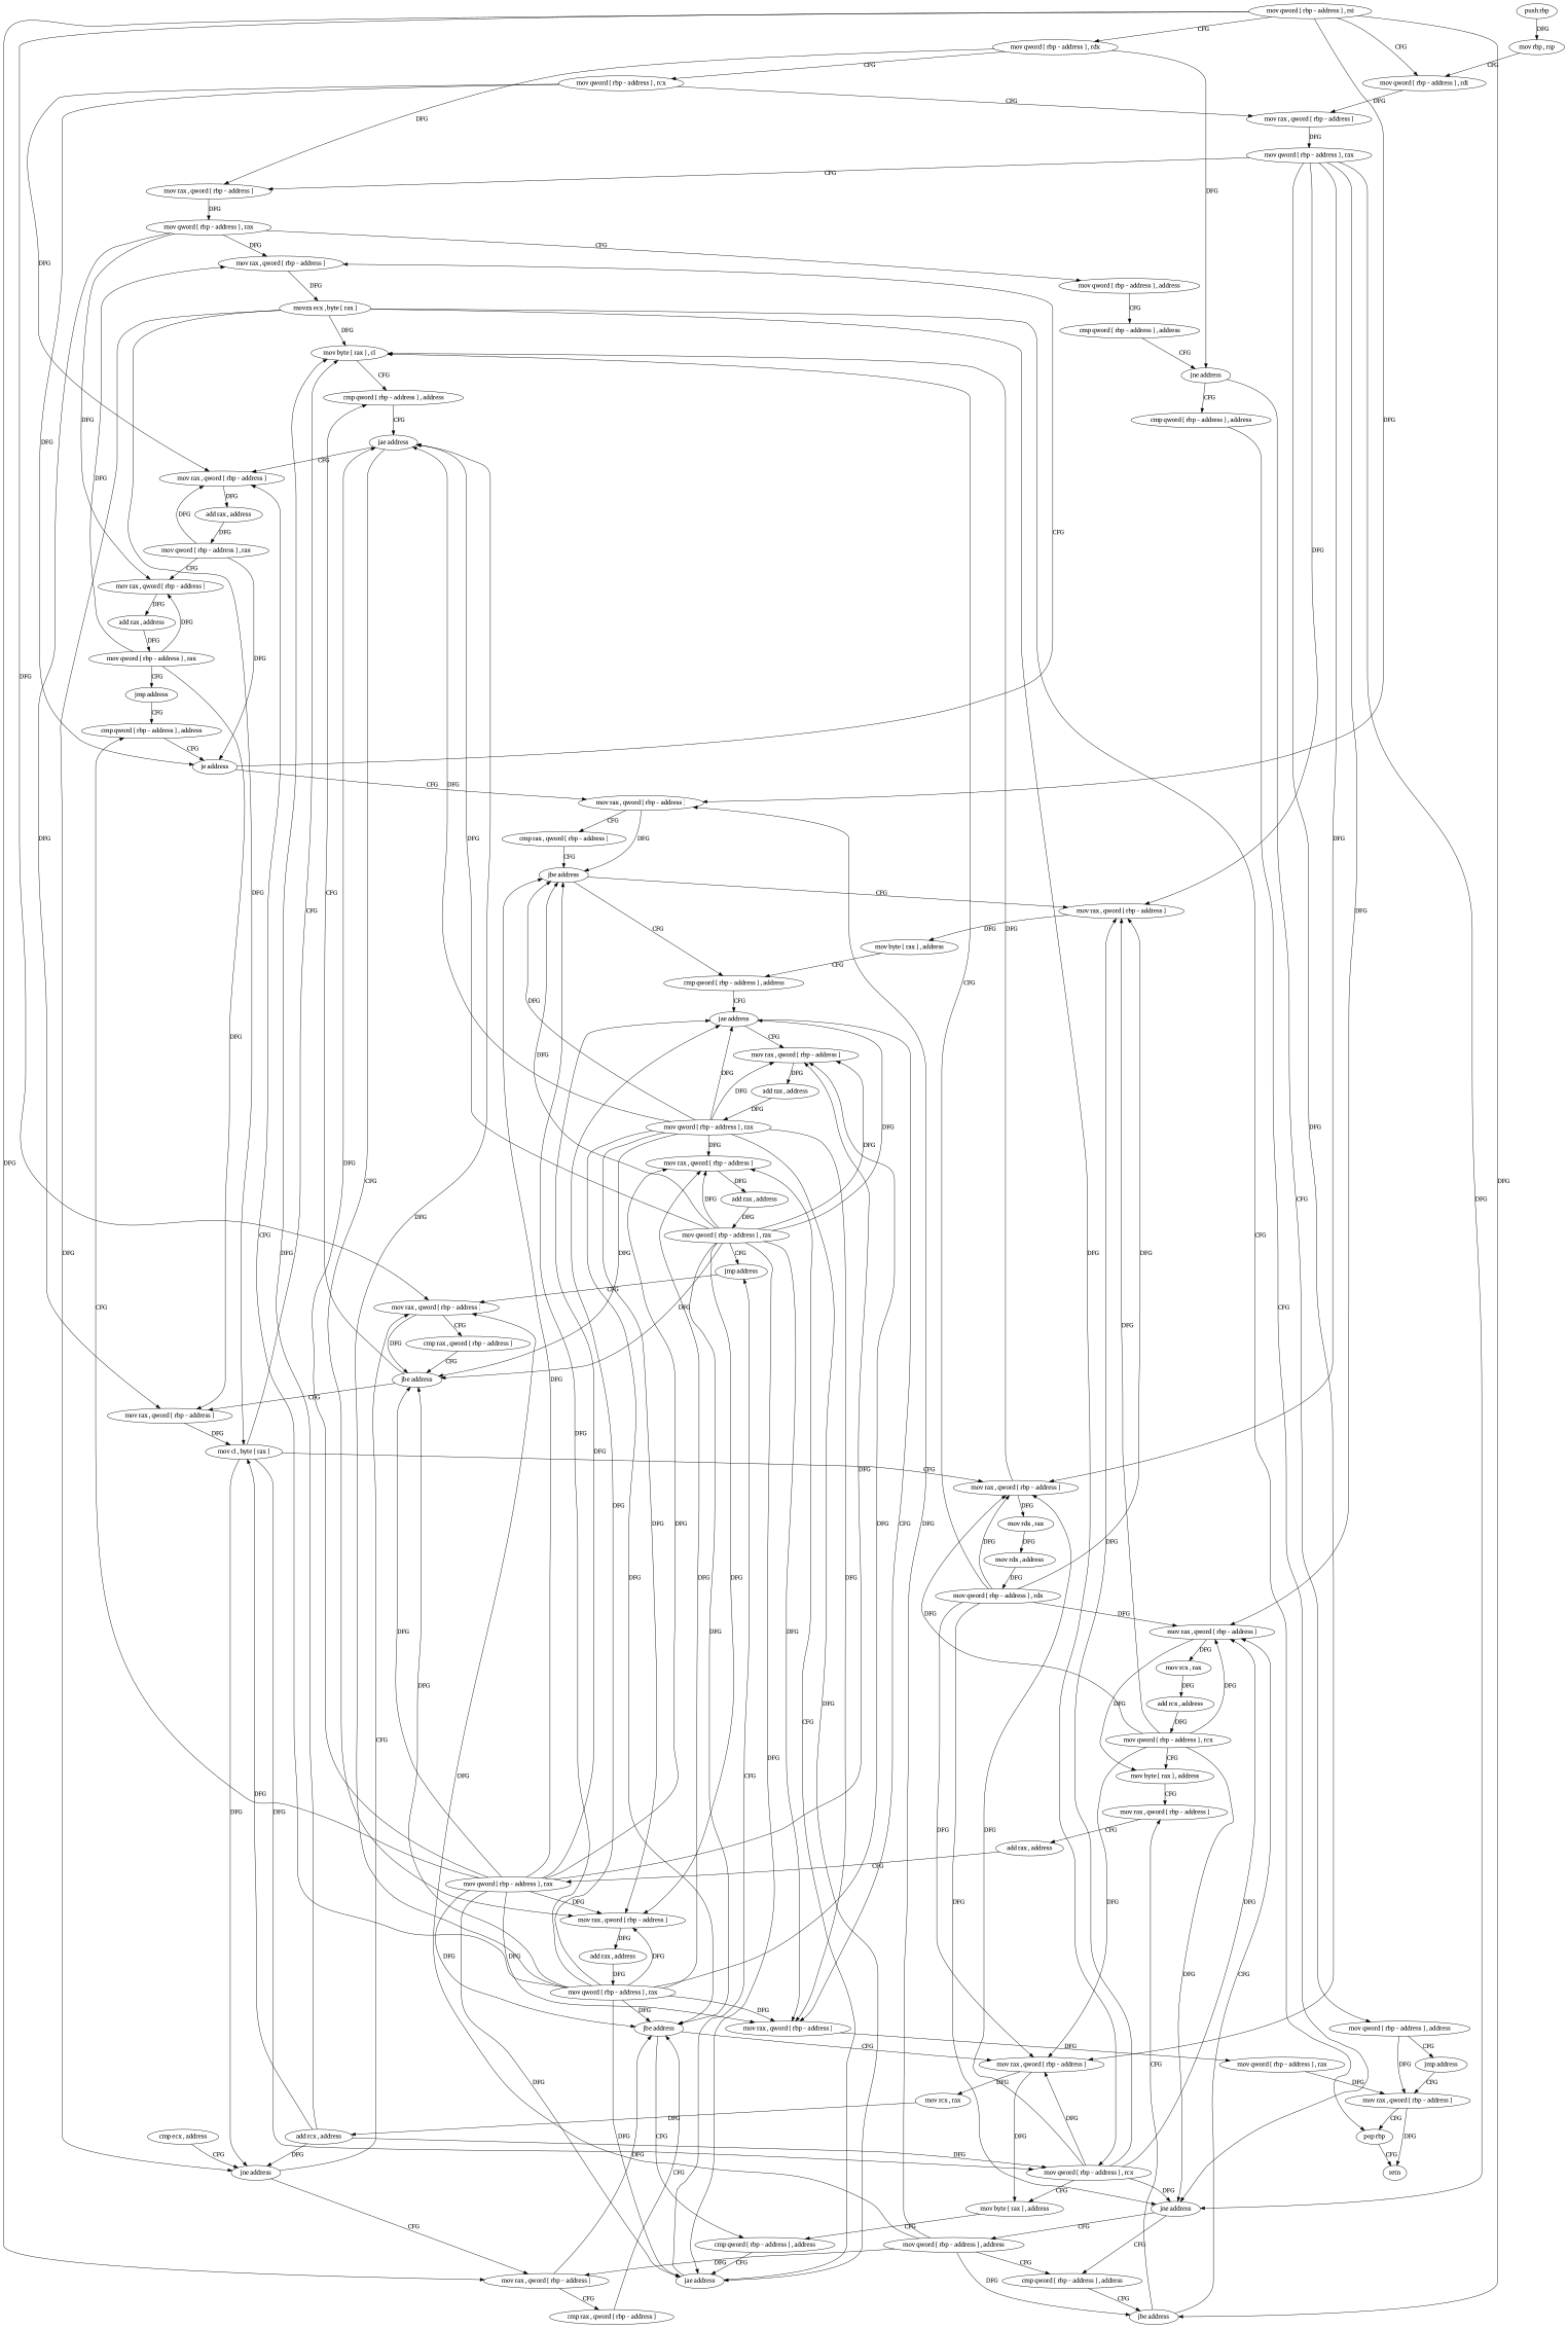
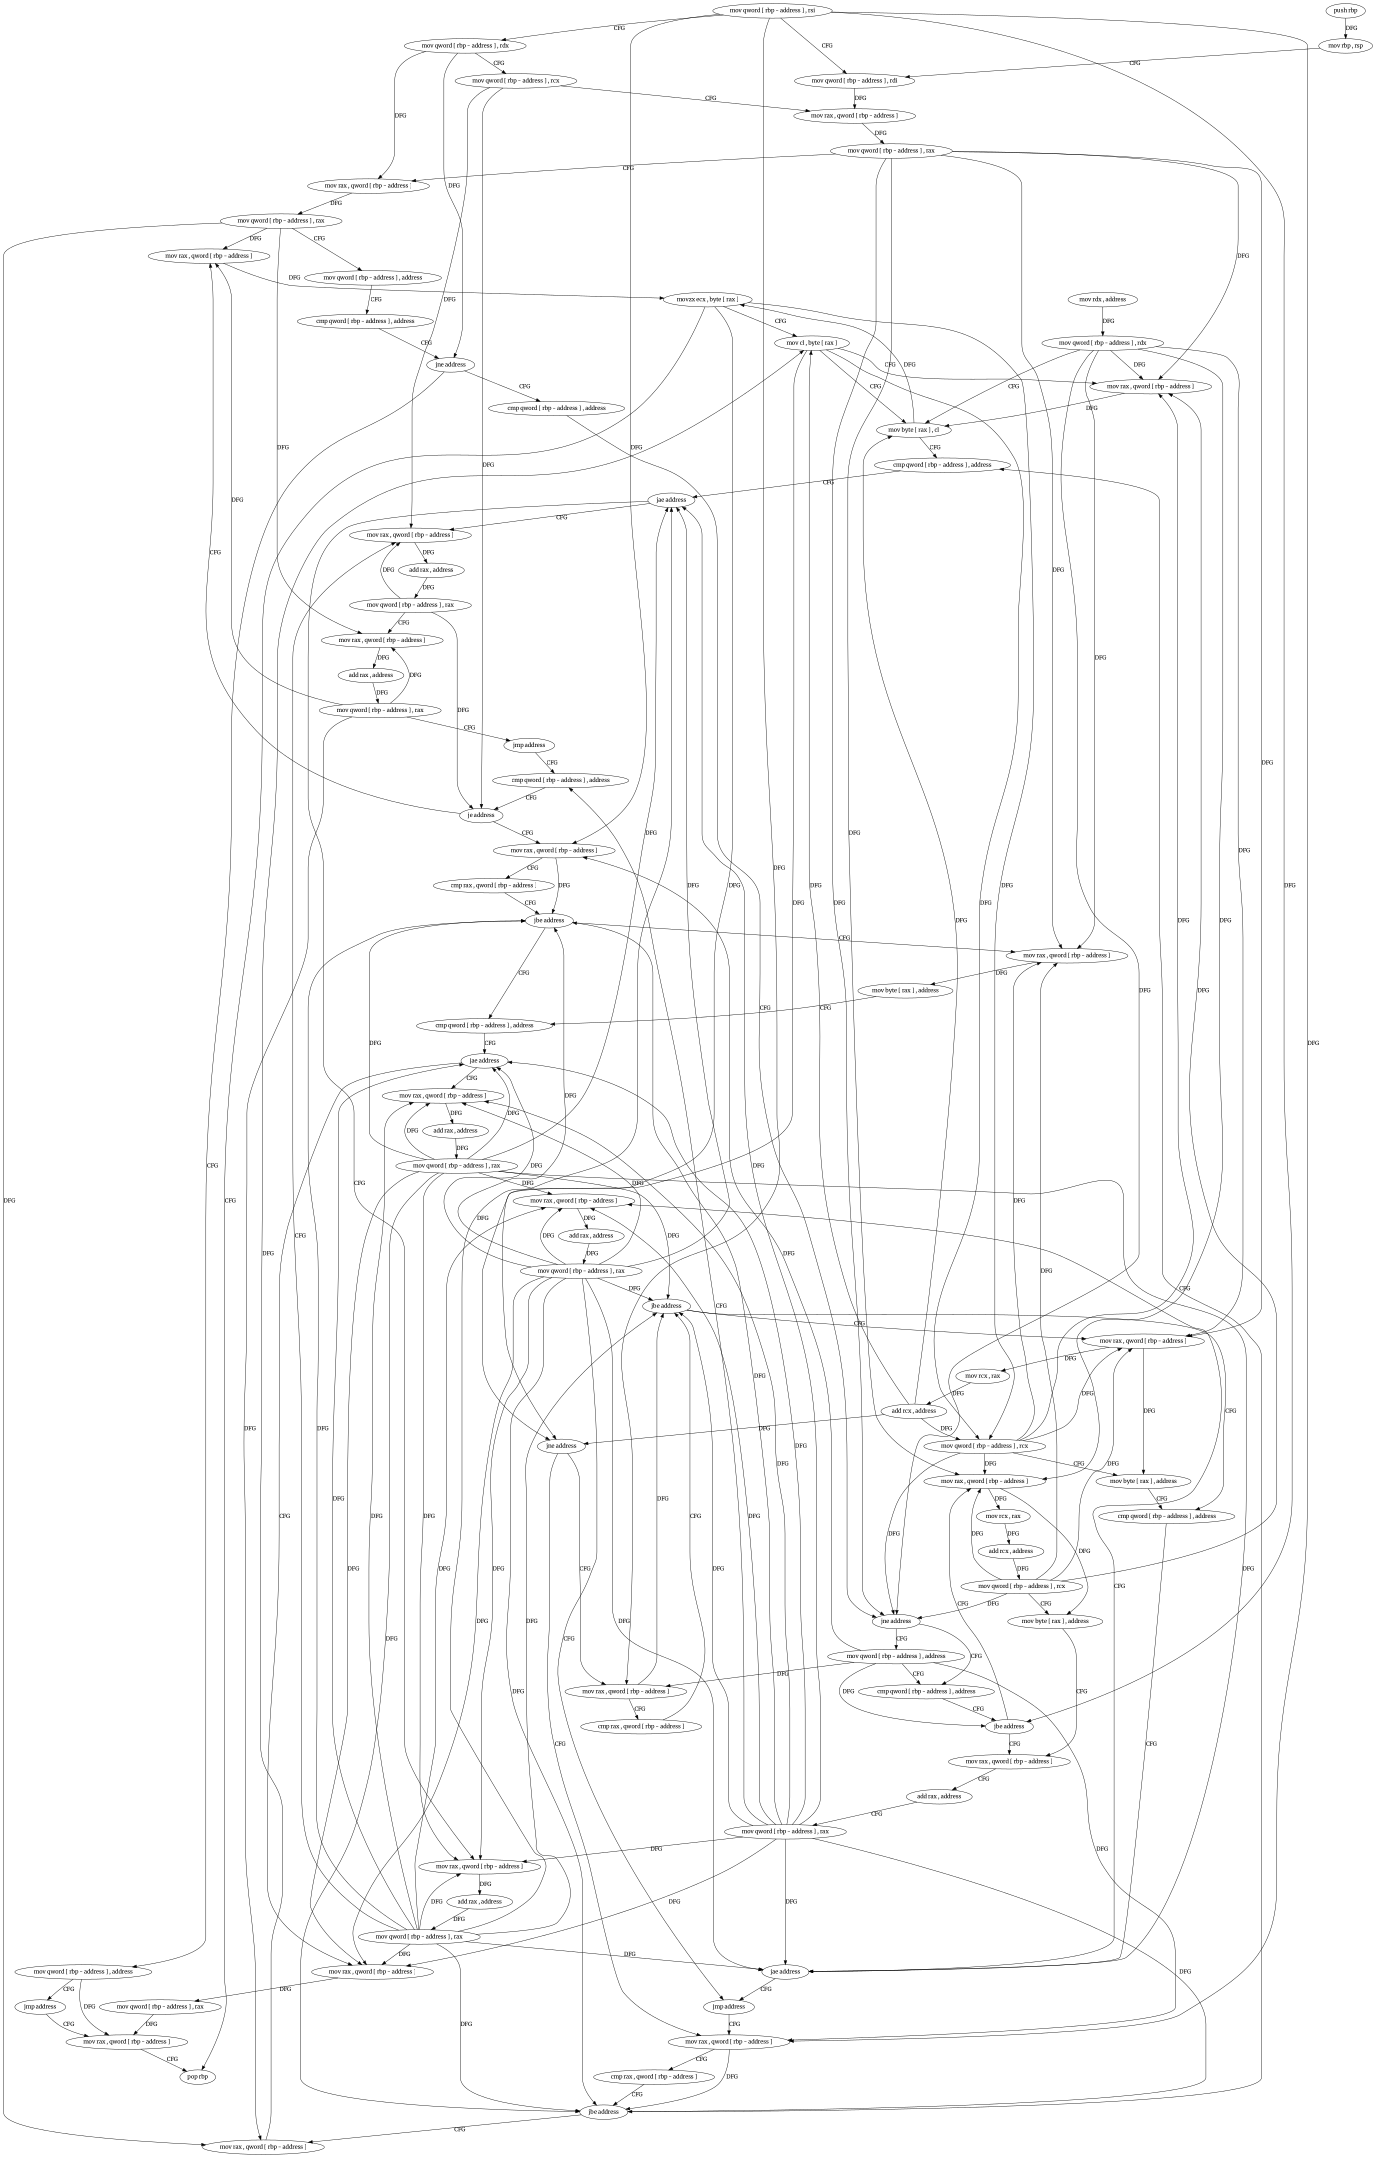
  digraph {
    fontname=Merriweather
    node [fontname=Merriweather]
    edge [fontname=Merriweather]
    n1 [label="push rbp"]
    n2 [label="mov rbp , rsp"]
    n3 [label="mov qword [ rbp - address ] , rdi"]
    n4 [label="mov rax , qword [ rbp - address ]"]
    n5 [label="mov qword [ rbp - address ] , rsi"]
    n6 [label="mov qword [ rbp - address ] , rdx"]
    n7 [label="jbe address"]
    n8 [label="mov rax , qword [ rbp - address ]"]
    n9 [label="mov rax , qword [ rbp - address ]"]
    n10 [label="mov rax , qword [ rbp - address ]"]
    n11 [label="mov qword [ rbp - address ] , rax"]
    n12 [label="mov qword [ rbp - address ] , rcx"]
    n13 [label="mov rax , qword [ rbp - address ]"]
    n14 [label="jne address"]
    n15 [label="mov rax , qword [ rbp - address ]"]
    n16 [label="mov rax , qword [ rbp - address ]"]
    n17 [label="jbe address"]
    n18 [label="cmp rax , qword [ rbp - address ]"]
    n19 [label="jbe address"]
    n20 [label="cmp rax , qword [ rbp - address ]"]
    n21 [label="jbe address"]
    n22 [label="cmp rax , qword [ rbp - address ]"]
    n23 [label="mov rax , qword [ rbp - address ]"]
    n24 [label="je address"]
    n25 [label="mov qword [ rbp - address ] , rax"]
    n26 [label="cmp qword [ rbp - address ] , address"]
    n27 [label="mov qword [ rbp - address ] , address"]
    n28 [label="add rax , address"]
    n29 [label="mov rax , qword [ rbp - address ]"]
    n30 [label="jne address"]
    n31 [label="mov rax , qword [ rbp - address ]"]
    n32 [label="mov rax , qword [ rbp - address ]"]
    n33 [label="mov rax , qword [ rbp - address ]"]
    n34 [label="cmp qword [ rbp - address ] , address"]
    n35 [label="mov qword [ rbp - address ] , address"]
    n36 [label="mov rcx , rax"]
    n37 [label="mov byte [ rax ] , address"]
    n38 [label="mov byte [ rax ] , address"]
    n39 [label="mov rcx , rax"]
    n40 [label="mov byte [ rax ] , address"]
    n41 [label="mov byte [ rax ] , cl"]
-   n42 [label="mov rdx , rax"]
    n43 [label="mov qword [ rbp - address ] , address"]
    n44 [label="mov rax , qword [ rbp - address ]"]
    n45 [label="mov rax , qword [ rbp - address ]"]
    n46 [label="cmp qword [ rbp - address ] , address"]
    n47 [label="movzx ecx , byte [ rax ]"]
    n48 [label="mov cl , byte [ rax ]"]
    n49 [label="add rax , address"]
    n50 [label="jmp address"]
    n51 [label="mov rax , qword [ rbp - address ]"]
    n52 [label="pop rbp"]
-   n53 [label=retn]
    n54 [label="add rax , address"]
    n55 [label="mov qword [ rbp - address ] , rax"]
    n56 [label="add rcx , address"]
    n57 [label="cmp qword [ rbp - address ] , address"]
    n58 [label="jae address"]
    n59 [label="mov rax , qword [ rbp - address ]"]
    n60 [label="mov rax , qword [ rbp - address ]"]
    n61 [label="jae address"]
    n62 [label="mov rax , qword [ rbp - address ]"]
    n63 [label="jae address"]
    n64 [label="mov rax , qword [ rbp - address ]"]
    n65 [label="cmp qword [ rbp - address ] , address"]
    n66 [label="mov qword [ rbp - address ] , rax"]
    n67 [label="add rax , address"]
    n68 [label="cmp qword [ rbp - address ] , address"]
    n69 [label="cmp qword [ rbp - address ] , address"]
    n70 [label="add rax , address"]
    n71 [label="jmp address"]
    n72 [label="add rax , address"]
    n73 [label="mov qword [ rbp - address ] , rcx"]
    n74 [label="jne address"]
    n75 [label="mov qword [ rbp - address ] , rcx"]
-   n76 [label="cmp ecx , address"]
    n77 [label="mov qword [ rbp - address ] , rax"]
    n78 [label="add rcx , address"]
    n79 [label="mov qword [ rbp - address ] , rax"]
    n80 [label="mov qword [ rbp - address ] , rax"]
    n81 [label="mov rdx , address"]
    n82 [label="mov qword [ rbp - address ] , rdx"]
    n83 [label="mov qword [ rbp - address ] , rax"]
    n84 [label="mov qword [ rbp - address ] , rax"]
    n85 [label="jmp address"]
    n1 -> n2 [label=DFG]
    n2 -> n3 [label=CFG]
    n3 -> n4 [label=DFG]
    n4 -> n11 [label=DFG]
    n5 -> n3 [label=CFG]
    n5 -> n6 [label=CFG]
    n5 -> n7 [label=DFG]
    n5 -> n8 [label=DFG]
    n5 -> n9 [label=DFG]
    n5 -> n10 [label=DFG]
    n6 -> n12 [label=CFG]
    n6 -> n13 [label=DFG]
    n6 -> n14 [label=DFG]
    n7 -> n15 [label=CFG]
    n7 -> n16 [label=CFG]
    n8 -> n17 [label=DFG]
    n8 -> n18 [label=CFG]
    n9 -> n19 [label=DFG]
    n9 -> n20 [label=CFG]
    n10 -> n21 [label=DFG]
    n10 -> n22 [label=CFG]
    n11 -> n13 [label=CFG]
    n11 -> n15 [label=DFG]
    n11 -> n30 [label=DFG]
    n11 -> n31 [label=DFG]
    n11 -> n32 [label=DFG]
    n11 -> n33 [label=DFG]
    n12 -> n4 [label=CFG]
    n12 -> n23 [label=DFG]
    n12 -> n24 [label=DFG]
    n13 -> n25 [label=DFG]
    n14 -> n26 [label=CFG]
    n14 -> n27 [label=CFG]
    n15 -> n36 [label=DFG]
    n15 -> n37 [label=DFG]
    n16 -> n54 [label=CFG]
    n17 -> n31 [label=CFG]
    n17 -> n65 [label=CFG]
    n18 -> n17 [label=CFG]
    n19 -> n44 [label=CFG]
    n19 -> n68 [label=CFG]
    n20 -> n19 [label=CFG]
    n21 -> n32 [label=CFG]
    n21 -> n69 [label=CFG]
    n22 -> n21 [label=CFG]
    n23 -> n28 [label=DFG]
    n24 -> n8 [label=CFG]
    n24 -> n29 [label=CFG]
    n25 -> n29 [label=DFG]
    n25 -> n43 [label=CFG]
    n25 -> n44 [label=DFG]
    n25 -> n45 [label=DFG]
    n26 -> n30 [label=CFG]
    n27 -> n50 [label=CFG]
    n27 -> n51 [label=DFG]
    n28 -> n79 [label=DFG]
    n29 -> n47 [label=DFG]
    n30 -> n34 [label=CFG]
    n30 -> n35 [label=CFG]
    n31 -> n38 [label=DFG]
    n32 -> n39 [label=DFG]
    n32 -> n40 [label=DFG]
    n33 -> n41 [label=DFG]
-   n33 -> n42 [label=DFG]
    n34 -> n7 [label=CFG]
    n35 -> n7 [label=DFG]
    n35 -> n8 [label=DFG]
    n35 -> n9 [label=DFG]
    n35 -> n10 [label=DFG]
    n35 -> n34 [label=CFG]
    n36 -> n56 [label=DFG]
    n37 -> n16 [label=CFG]
    n38 -> n65 [label=CFG]
    n39 -> n78 [label=DFG]
    n40 -> n69 [label=CFG]
    n41 -> n68 [label=CFG]
-   n42 -> n81 [label=DFG]
    n43 -> n46 [label=CFG]
    n44 -> n48 [label=DFG]
    n45 -> n49 [label=DFG]
    n46 -> n14 [label=CFG]
-   n47 -> n41 [label=DFG]
-   n47 -> n48 [label=DFG]
+   n41 -> n47 [label=DFG]
+   n47 -> n48 [label=CFG]
    n47 -> n52 [label=CFG]
    n47 -> n74 [label=DFG]
    n47 -> n75 [label=DFG]
    n48 -> n33 [label=CFG]
    n48 -> n41 [label=CFG]
    n48 -> n74 [label=DFG]
    n48 -> n75 [label=DFG]
    n49 -> n84 [label=DFG]
    n50 -> n51 [label=CFG]
    n51 -> n52 [label=CFG]
-   n51 -> n53 [label=DFG]
-   n52 -> n53 [label=CFG]
    n54 -> n55 [label=CFG]
    n55 -> n17 [label=DFG]
    n55 -> n19 [label=DFG]
    n55 -> n21 [label=DFG]
    n55 -> n57 [label=CFG]
    n55 -> n58 [label=DFG]
    n55 -> n59 [label=DFG]
    n55 -> n60 [label=DFG]
    n55 -> n61 [label=DFG]
    n55 -> n62 [label=DFG]
    n55 -> n63 [label=DFG]
    n55 -> n64 [label=DFG]
    n56 -> n73 [label=DFG]
    n57 -> n24 [label=CFG]
    n58 -> n59 [label=CFG]
    n58 -> n60 [label=CFG]
    n59 -> n66 [label=DFG]
    n60 -> n67 [label=DFG]
    n61 -> n23 [label=CFG]
    n61 -> n62 [label=CFG]
    n62 -> n70 [label=DFG]
    n63 -> n64 [label=CFG]
    n63 -> n71 [label=CFG]
    n64 -> n72 [label=DFG]
    n65 -> n58 [label=CFG]
    n66 -> n51 [label=DFG]
    n67 -> n77 [label=DFG]
    n68 -> n61 [label=CFG]
    n69 -> n63 [label=CFG]
    n70 -> n80 [label=DFG]
    n71 -> n9 [label=CFG]
    n72 -> n83 [label=DFG]
    n73 -> n15 [label=DFG]
    n73 -> n30 [label=DFG]
    n73 -> n31 [label=DFG]
    n73 -> n32 [label=DFG]
    n73 -> n33 [label=DFG]
    n73 -> n37 [label=CFG]
    n74 -> n9 [label=CFG]
    n74 -> n10 [label=CFG]
    n75 -> n15 [label=DFG]
    n75 -> n30 [label=DFG]
    n75 -> n31 [label=DFG]
    n75 -> n32 [label=DFG]
    n75 -> n33 [label=DFG]
    n75 -> n40 [label=CFG]
-   n76 -> n74 [label=CFG]
    n77 -> n17 [label=DFG]
    n77 -> n19 [label=DFG]
    n77 -> n21 [label=DFG]
    n77 -> n58 [label=DFG]
    n77 -> n59 [label=DFG]
    n77 -> n60 [label=DFG]
    n77 -> n61 [label=DFG]
    n77 -> n62 [label=DFG]
    n77 -> n63 [label=DFG]
    n77 -> n64 [label=DFG]
    n78 -> n41 [label=DFG]
    n78 -> n48 [label=DFG]
    n78 -> n74 [label=DFG]
    n78 -> n75 [label=DFG]
    n79 -> n23 [label=DFG]
    n79 -> n24 [label=DFG]
    n79 -> n45 [label=CFG]
    n80 -> n17 [label=DFG]
    n80 -> n19 [label=DFG]
    n80 -> n21 [label=DFG]
    n80 -> n23 [label=CFG]
    n80 -> n58 [label=DFG]
    n80 -> n59 [label=DFG]
    n80 -> n60 [label=DFG]
    n80 -> n61 [label=DFG]
    n80 -> n62 [label=DFG]
    n80 -> n63 [label=DFG]
    n80 -> n64 [label=DFG]
    n81 -> n82 [label=DFG]
    n82 -> n15 [label=DFG]
    n82 -> n30 [label=DFG]
    n82 -> n31 [label=DFG]
    n82 -> n32 [label=DFG]
    n82 -> n33 [label=DFG]
    n82 -> n41 [label=CFG]
    n83 -> n17 [label=DFG]
    n83 -> n19 [label=DFG]
    n83 -> n21 [label=DFG]
    n83 -> n58 [label=DFG]
    n83 -> n59 [label=DFG]
    n83 -> n60 [label=DFG]
    n83 -> n61 [label=DFG]
    n83 -> n62 [label=DFG]
    n83 -> n63 [label=DFG]
    n83 -> n64 [label=DFG]
    n83 -> n71 [label=CFG]
    n84 -> n29 [label=DFG]
    n84 -> n44 [label=DFG]
    n84 -> n45 [label=DFG]
    n84 -> n85 [label=CFG]
    n85 -> n57 [label=CFG]
  }
